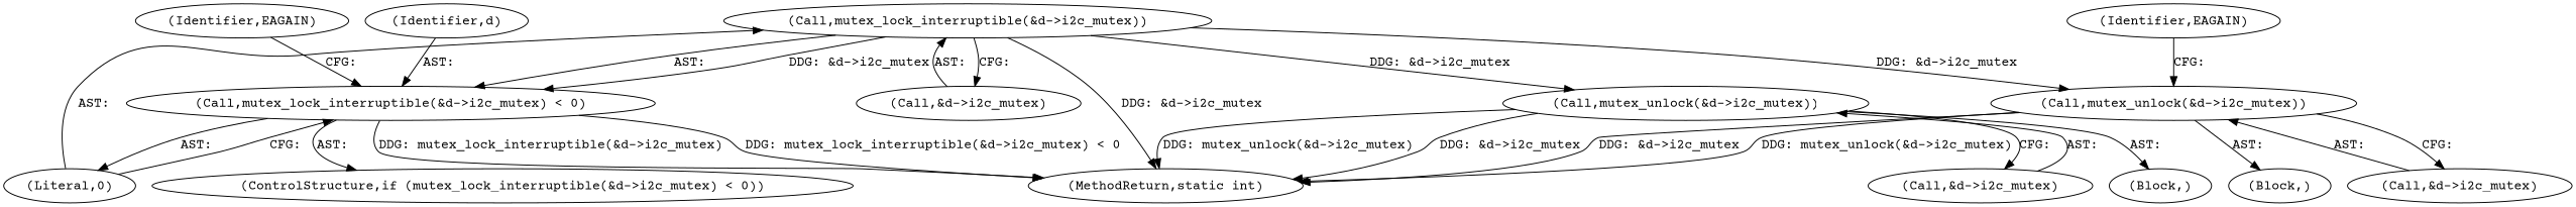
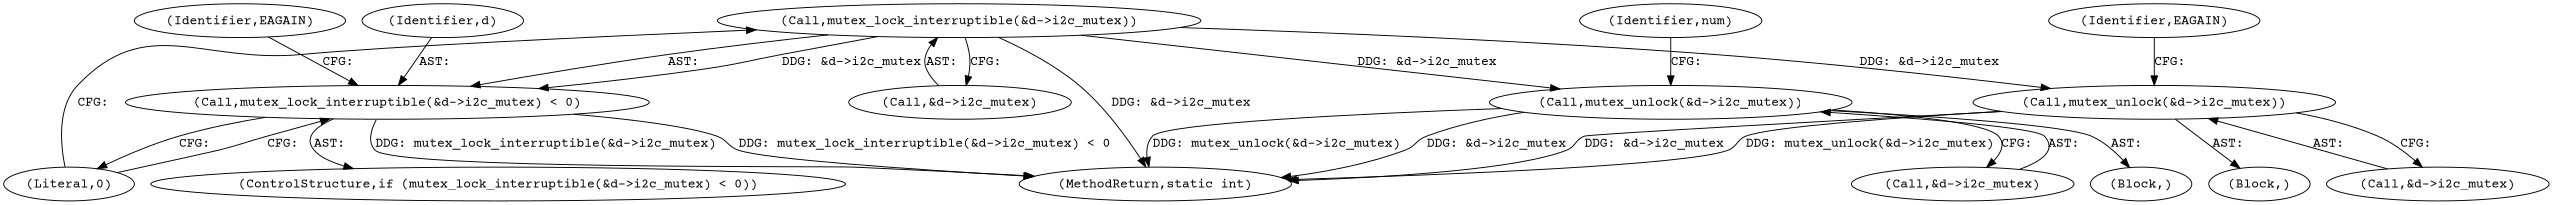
  digraph {
    fontname="Courier Prime"
    node [fontname="Courier Prime"]
    edge [fontname="Courier Prime"]
    n1 [label="(Call,mutex_lock_interruptible(&d->i2c_mutex))"]
    n2 [label="(Call,mutex_lock_interruptible(&d->i2c_mutex) < 0)"]
    n3 [label="(Call,mutex_unlock(&d->i2c_mutex))"]
    n4 [label="(Call,mutex_unlock(&d->i2c_mutex))"]
    n5 [label="(Call,&d->i2c_mutex)"]
    n6 [label="(MethodReturn,static int)"]
    n7 [label="(ControlStructure,if (mutex_lock_interruptible(&d->i2c_mutex) < 0))"]
    n8 [label="(Literal,0)"]
    n9 [label="(Block,)"]
    n10 [label="(Call,&d->i2c_mutex)"]
    n11 [label="(Block,)"]
    n12 [label="(Call,&d->i2c_mutex)"]
    n13 [label="(Identifier,EAGAIN)"]
    n14 [label="(Identifier,d)"]
+   n15 [label="(Identifier,num)"]
    n16 [label="(Identifier,EAGAIN)"]
    n1 -> n2 [label="AST: "]
    n1 -> n2 [label="DDG: &d->i2c_mutex"]
    n1 -> n3 [label="DDG: &d->i2c_mutex"]
    n1 -> n4 [label="DDG: &d->i2c_mutex"]
    n1 -> n5 [label="CFG: "]
    n1 -> n6 [label="DDG: &d->i2c_mutex"]
    n2 -> n6 [label="DDG: mutex_lock_interruptible(&d->i2c_mutex)"]
    n2 -> n6 [label="DDG: mutex_lock_interruptible(&d->i2c_mutex) < 0"]
    n2 -> n7 [label="AST: "]
-   n2 -> n8 [label="AST: "]
+   n2 -> n8 [label="CFG: "]
    n3 -> n6 [label="DDG: mutex_unlock(&d->i2c_mutex)"]
    n3 -> n6 [label="DDG: &d->i2c_mutex"]
    n3 -> n9 [label="AST: "]
    n3 -> n10 [label="CFG: "]
    n4 -> n6 [label="DDG: &d->i2c_mutex"]
    n4 -> n6 [label="DDG: mutex_unlock(&d->i2c_mutex)"]
    n4 -> n11 [label="AST: "]
    n4 -> n12 [label="CFG: "]
    n5 -> n1 [label="AST: "]
-   n8 -> n1 [label="AST: "]
+   n8 -> n1 [label="CFG: "]
    n8 -> n2 [label="CFG: "]
    n10 -> n3 [label="AST: "]
    n12 -> n4 [label="AST: "]
    n13 -> n2 [label="CFG: "]
    n14 -> n2 [label="AST: "]
+   n15 -> n4 [label="CFG: "]
    n16 -> n3 [label="CFG: "]
  }
